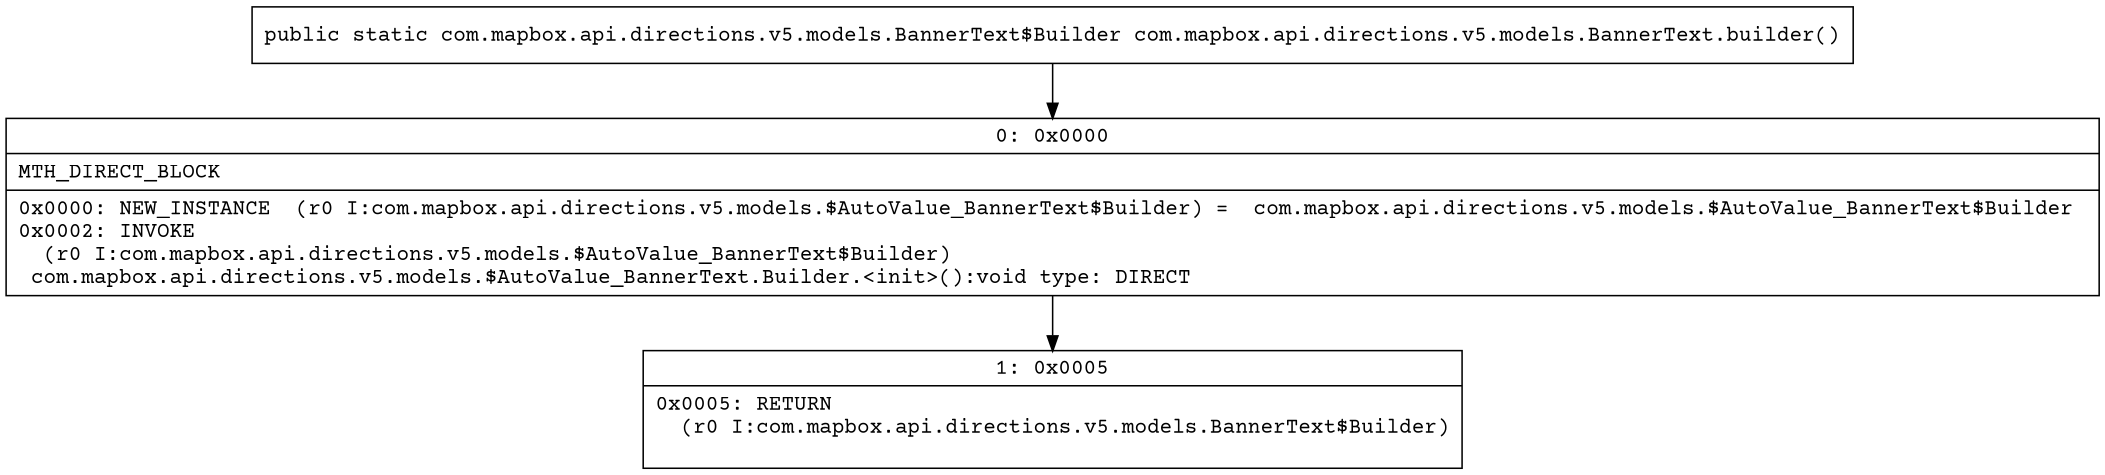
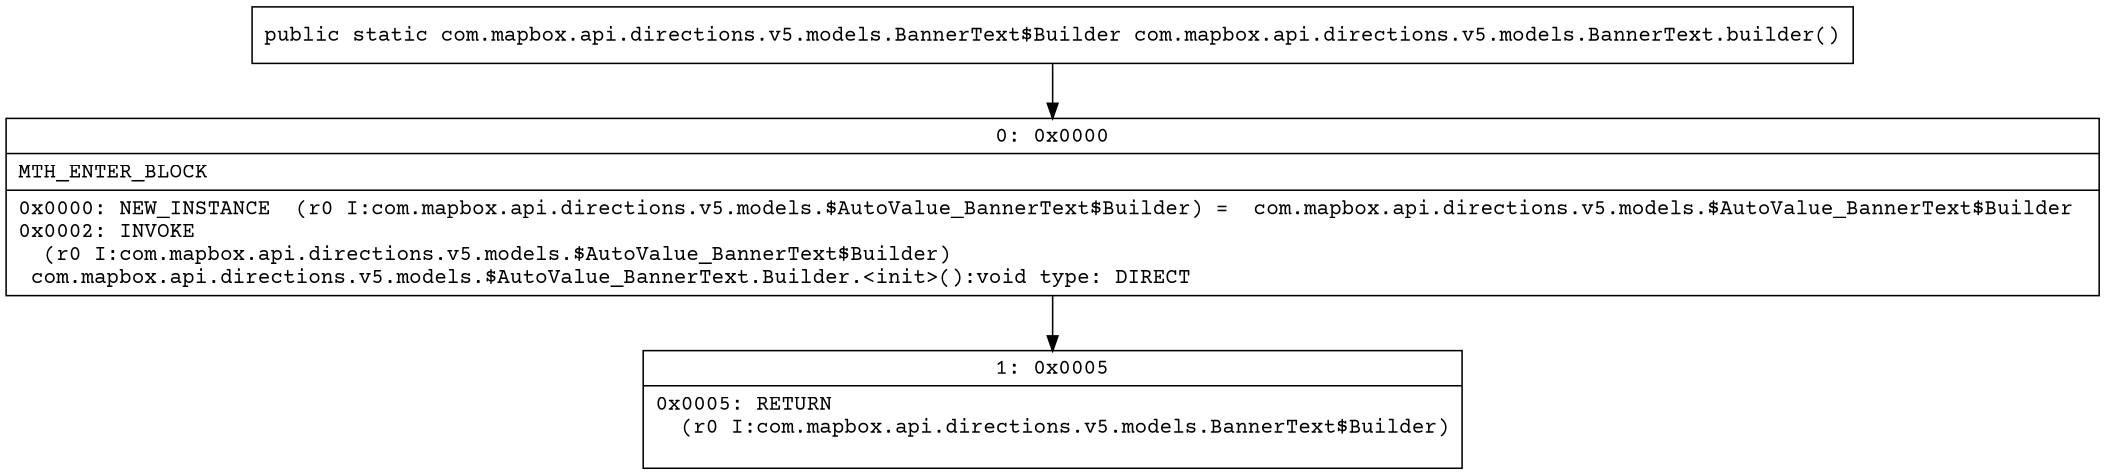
  digraph {
    fontname="Courier Prime"
    node [shape=record fontname="Courier Prime"]
    edge [fontname="Courier Prime"]
-   n1 [label="{0\:\ 0x0000|MTH_DIRECT_BLOCK\l|0x0000: NEW_INSTANCE  (r0 I:com.mapbox.api.directions.v5.models.$AutoValue_BannerText$Builder) =  com.mapbox.api.directions.v5.models.$AutoValue_BannerText$Builder \l0x0002: INVOKE  \l  (r0 I:com.mapbox.api.directions.v5.models.$AutoValue_BannerText$Builder)\l com.mapbox.api.directions.v5.models.$AutoValue_BannerText.Builder.\<init\>():void type: DIRECT \l}"]
+   n1 [label="{0\:\ 0x0000|MTH_ENTER_BLOCK\l|0x0000: NEW_INSTANCE  (r0 I:com.mapbox.api.directions.v5.models.$AutoValue_BannerText$Builder) =  com.mapbox.api.directions.v5.models.$AutoValue_BannerText$Builder \l0x0002: INVOKE  \l  (r0 I:com.mapbox.api.directions.v5.models.$AutoValue_BannerText$Builder)\l com.mapbox.api.directions.v5.models.$AutoValue_BannerText.Builder.\<init\>():void type: DIRECT \l}"]
    n2 [label="{1\:\ 0x0005|0x0005: RETURN  \l  (r0 I:com.mapbox.api.directions.v5.models.BannerText$Builder)\l \l}"]
    n3 [label="{public static com.mapbox.api.directions.v5.models.BannerText$Builder com.mapbox.api.directions.v5.models.BannerText.builder() }"]
    n1 -> n2
    n3 -> n1
  }
